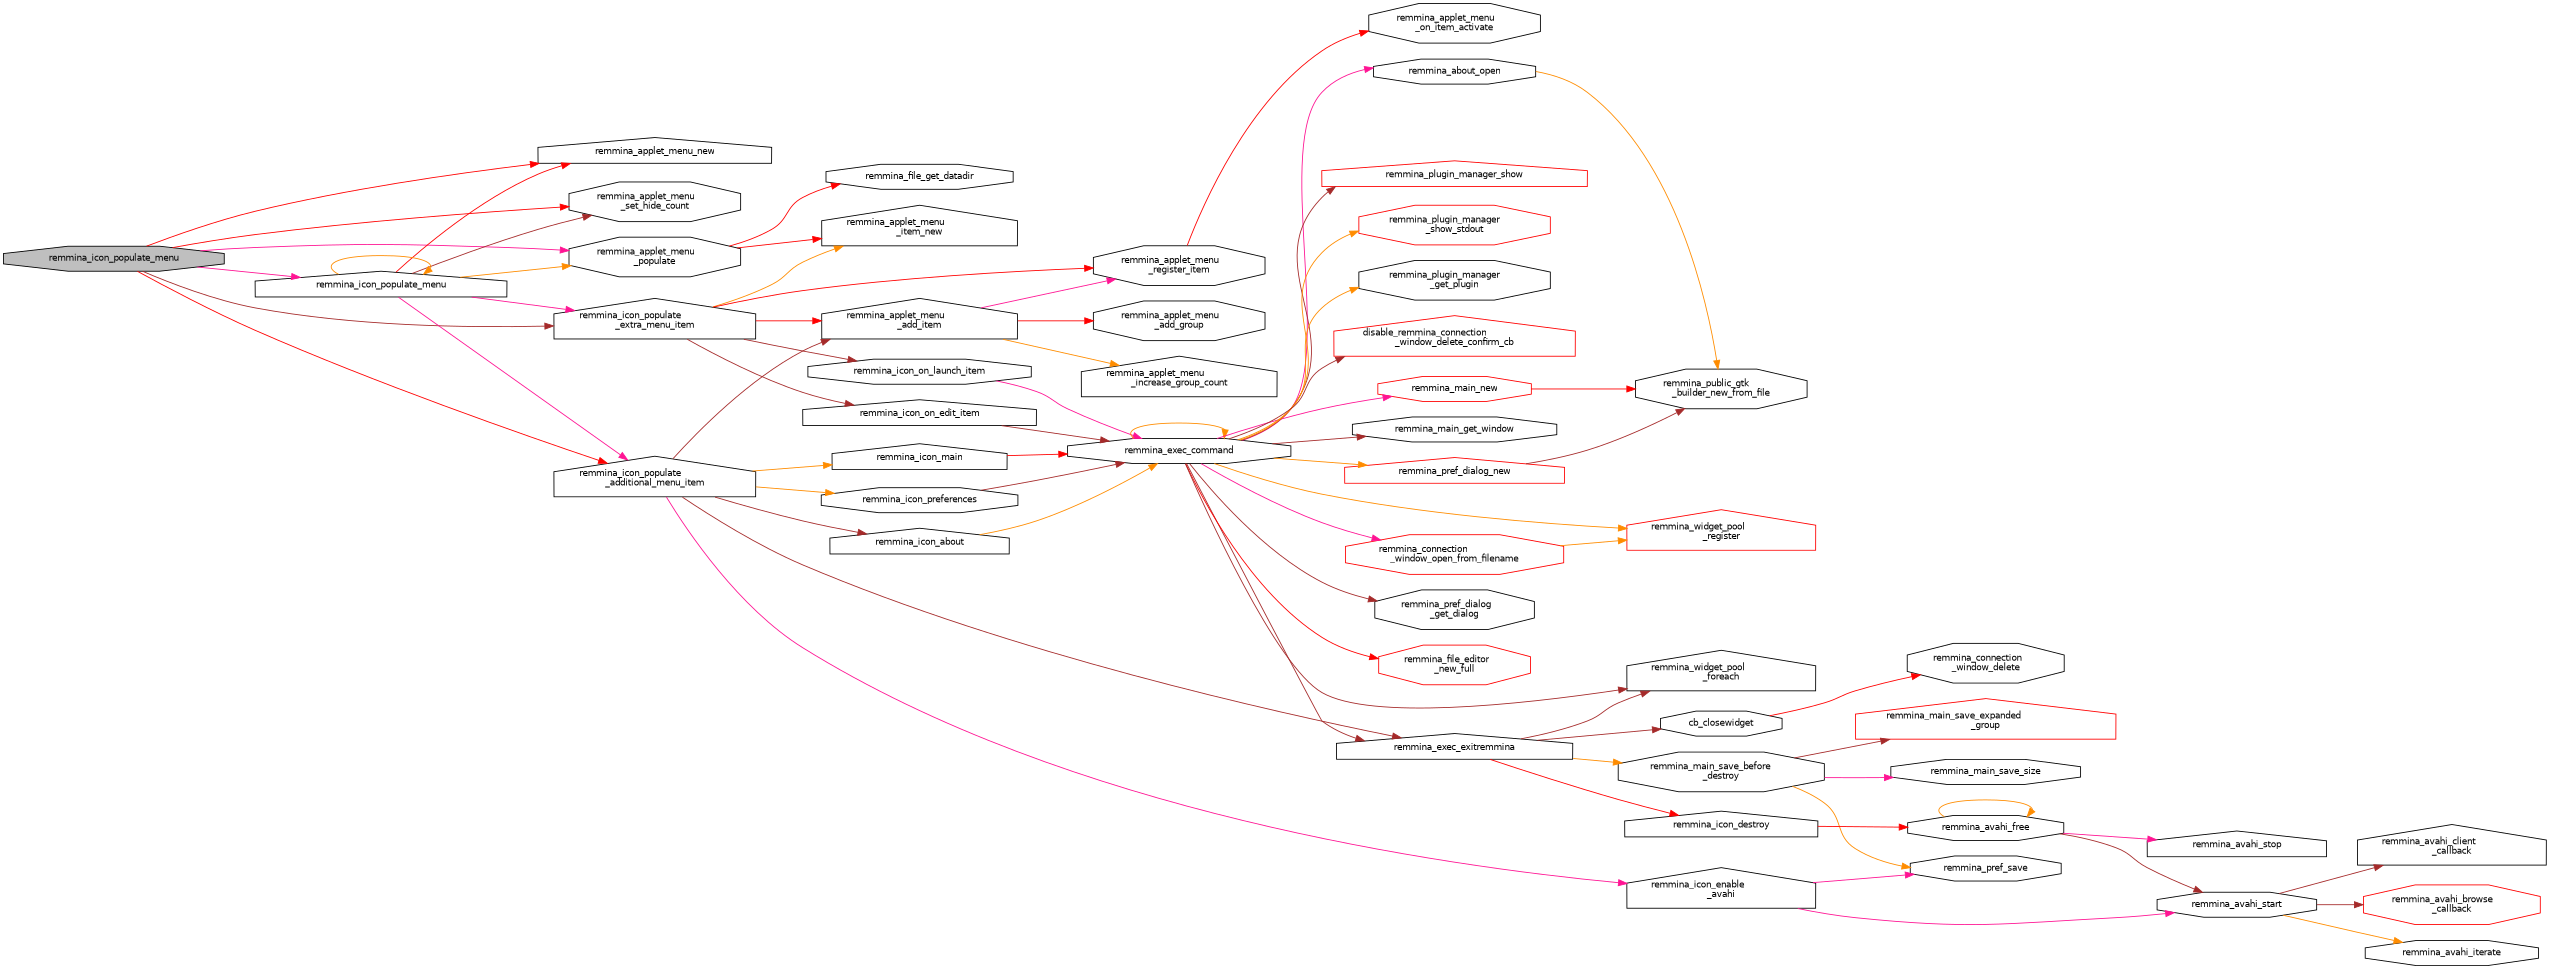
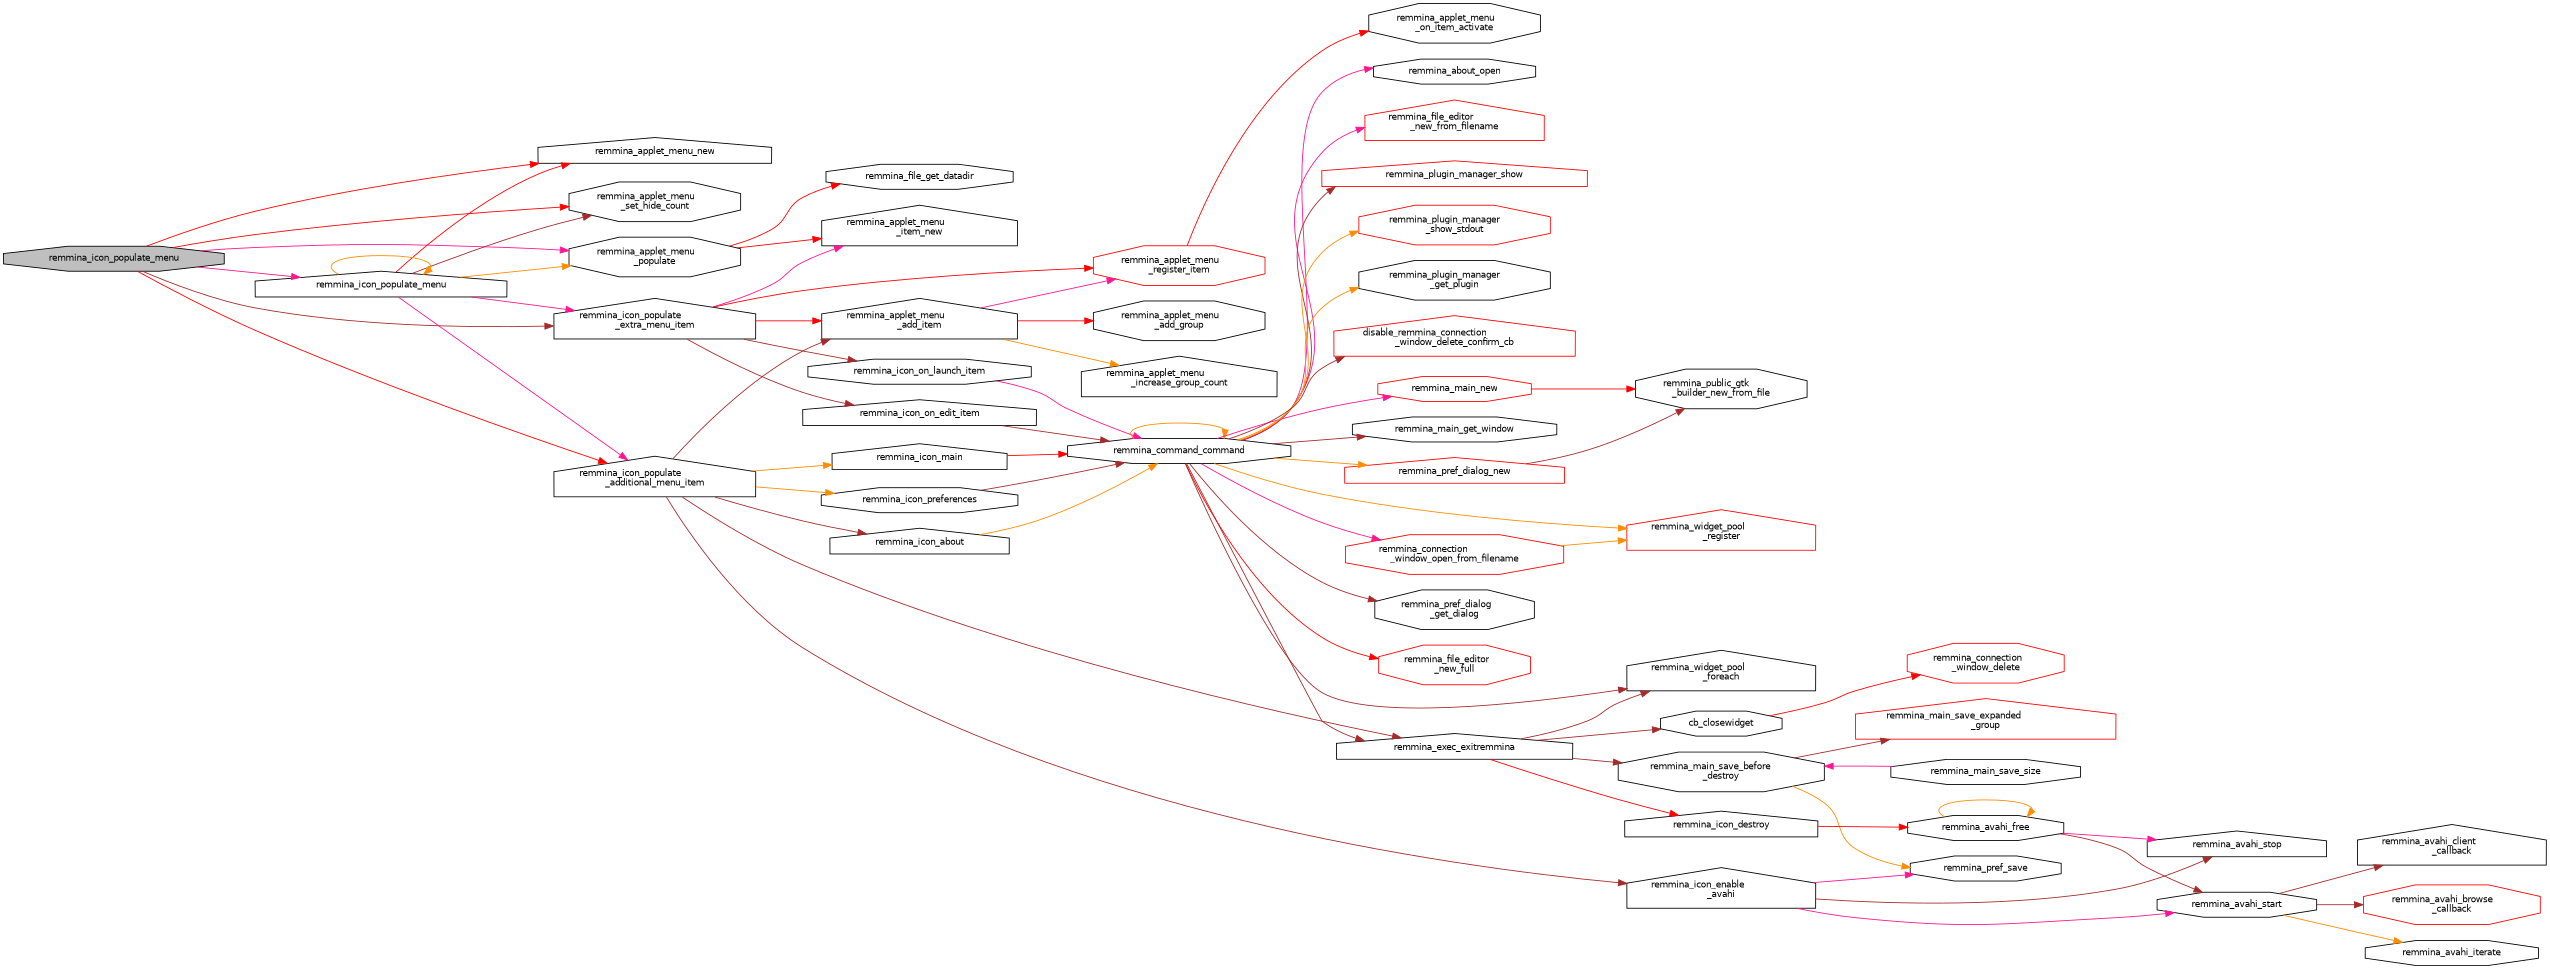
  digraph {
    rankdir=LR
    node [color=black fillcolor=white fontname=Helvetica fontsize=10 shape=octagon style=filled]
    edge [color=brown fontname=Helvetica fontsize=10 labelfontname=Helvetica labelfontsize=10 style=solid]
    n1 [fillcolor=grey75 fontcolor=black height=0.2 label=remmina_icon_populate_menu width=0.4]
    n2 [height=0.2 label=remmina_applet_menu_new shape=house width=0.4]
    n3 [height=0.2 label="remmina_applet_menu\l_set_hide_count" width=0.4]
    n4 [height=0.2 label="remmina_applet_menu\l_populate" width=0.4]
    n5 [height=0.2 label="remmina_icon_populate\l_extra_menu_item" shape=house width=0.4]
    n6 [height=0.2 label="remmina_icon_populate\l_additional_menu_item" shape=house width=0.4]
    n7 [height=0.2 label=remmina_icon_populate_menu shape=house width=0.4]
    n8 [height=0.2 label=remmina_file_get_datadir width=0.4]
    n9 [height=0.2 label="remmina_applet_menu\l_item_new" shape=house width=0.4]
    n10 [height=0.2 label="remmina_applet_menu\l_add_item" shape=house width=0.4]
-   n11 [height=0.2 label="remmina_applet_menu\l_register_item" width=0.4]
+   n11 [color=red height=0.2 label="remmina_applet_menu\l_register_item" width=0.4]
    n12 [height=0.2 label=remmina_icon_on_launch_item width=0.4]
    n13 [height=0.2 label=remmina_icon_on_edit_item shape=house width=0.4]
    n14 [height=0.2 label=remmina_exec_exitremmina shape=house width=0.4]
    n15 [height=0.2 label=remmina_icon_main shape=house width=0.4]
    n16 [height=0.2 label=remmina_icon_preferences width=0.4]
    n17 [height=0.2 label=remmina_icon_about shape=house width=0.4]
    n18 [height=0.2 label="remmina_icon_enable\l_avahi" shape=house width=0.4]
    n19 [height=0.2 label="remmina_applet_menu\l_add_group" width=0.4]
    n20 [height=0.2 label="remmina_applet_menu\l_increase_group_count" shape=house width=0.4]
    n21 [height=0.2 label="remmina_applet_menu\l_on_item_activate" width=0.4]
-   n22 [height=0.2 label=remmina_exec_command width=0.4]
+   n22 [height=0.2 label=remmina_command_command width=0.4]
    n23 [height=0.2 label=remmina_main_get_window width=0.4]
    n24 [color=red height=0.2 label=remmina_main_new width=0.4]
    n25 [height=0.2 label="remmina_pref_dialog\l_get_dialog" width=0.4]
    n26 [color=red height=0.2 label=remmina_pref_dialog_new shape=house width=0.4]
    n27 [color=red height=0.2 label="remmina_file_editor\l_new_full" width=0.4]
    n28 [color=red height=0.2 label="remmina_connection\l_window_open_from_filename" width=0.4]
    n29 [color=red height=0.2 label="remmina_widget_pool\l_register" shape=house width=0.4]
+   n30 [color=red height=0.2 label="remmina_file_editor\l_new_from_filename" shape=house width=0.4]
    n31 [height=0.2 label=remmina_about_open width=0.4]
    n32 [color=red height=0.2 label=remmina_plugin_manager_show shape=house width=0.4]
    n33 [color=red height=0.2 label="remmina_plugin_manager\l_show_stdout" width=0.4]
    n34 [height=0.2 label="remmina_plugin_manager\l_get_plugin" width=0.4]
    n35 [height=0.2 label="remmina_widget_pool\l_foreach" shape=house width=0.4]
    n36 [color=red height=0.2 label="disable_remmina_connection\l_window_delete_confirm_cb" shape=house width=0.4]
    n37 [height=0.2 label="remmina_public_gtk\l_builder_new_from_file" width=0.4]
    n38 [height=0.2 label="remmina_main_save_before\l_destroy" width=0.4]
    n39 [height=0.2 label=cb_closewidget width=0.4]
    n40 [height=0.2 label=remmina_icon_destroy shape=house width=0.4]
    n41 [height=0.2 label=remmina_main_save_size width=0.4]
    n42 [color=red height=0.2 label="remmina_main_save_expanded\l_group" shape=house width=0.4]
    n43 [height=0.2 label=remmina_pref_save width=0.4]
-   n44 [height=0.2 label="remmina_connection\l_window_delete" width=0.4]
+   n44 [color=red height=0.2 label="remmina_connection\l_window_delete" width=0.4]
    n45 [height=0.2 label=remmina_avahi_free width=0.4]
    n46 [height=0.2 label=remmina_avahi_stop shape=house width=0.4]
    n47 [height=0.2 label=remmina_avahi_start width=0.4]
    n48 [height=0.2 label="remmina_avahi_client\l_callback" shape=house width=0.4]
    n49 [color=red height=0.2 label="remmina_avahi_browse\l_callback" width=0.4]
    n50 [height=0.2 label=remmina_avahi_iterate width=0.4]
    n1 -> n2 [color=red]
    n1 -> n3 [color=red]
    n1 -> n4 [color=deeppink]
    n1 -> n5
    n1 -> n6 [color=red]
    n1 -> n7 [color=deeppink]
    n4 -> n8 [color=red]
    n4 -> n9 [color=red]
-   n5 -> n9 [color=darkorange]
+   n5 -> n9 [color=deeppink]
    n5 -> n10 [color=red]
    n5 -> n11 [color=red]
    n5 -> n12
    n5 -> n13
    n6 -> n10
    n6 -> n14
    n6 -> n15 [color=darkorange]
    n6 -> n16 [color=darkorange]
    n6 -> n17
-   n6 -> n18 [color=deeppink]
+   n6 -> n18
    n7 -> n2 [color=red]
    n7 -> n3
    n7 -> n4 [color=darkorange]
    n7 -> n5 [color=deeppink]
    n7 -> n6 [color=deeppink]
    n7 -> n7 [color=darkorange]
    n10 -> n11 [color=deeppink]
    n10 -> n19 [color=red]
    n10 -> n20 [color=darkorange]
    n11 -> n21 [color=red]
    n12 -> n22 [color=deeppink]
    n13 -> n22
    n14 -> n35
-   n14 -> n38 [color=darkorange]
+   n14 -> n38
    n14 -> n39
    n14 -> n40 [color=red]
    n15 -> n22 [color=red]
    n16 -> n22
    n17 -> n22 [color=darkorange]
    n18 -> n43 [color=deeppink]
+   n18 -> n46
    n18 -> n47 [color=deeppink]
    n22 -> n14
    n22 -> n22 [color=darkorange]
    n22 -> n23
    n22 -> n24 [color=deeppink]
    n22 -> n25
    n22 -> n26 [color=darkorange]
    n22 -> n27 [color=red]
    n22 -> n28 [color=deeppink]
    n22 -> n29 [color=darkorange]
+   n22 -> n30 [color=deeppink]
    n22 -> n31 [color=deeppink]
    n22 -> n32
    n22 -> n33 [color=darkorange]
    n22 -> n34 [color=darkorange]
    n22 -> n35
    n22 -> n36
    n24 -> n37 [color=red]
    n26 -> n37
    n28 -> n29 [color=darkorange]
-   n31 -> n37 [color=darkorange]
-   n38 -> n41 [color=deeppink]
+   n41 -> n38 [color=deeppink]
    n38 -> n42
    n38 -> n43 [color=darkorange]
    n39 -> n44 [color=red]
    n40 -> n45 [color=red]
    n45 -> n45 [color=darkorange]
    n45 -> n46 [color=deeppink]
    n45 -> n47
    n47 -> n48
    n47 -> n49
    n47 -> n50 [color=darkorange]
  }
